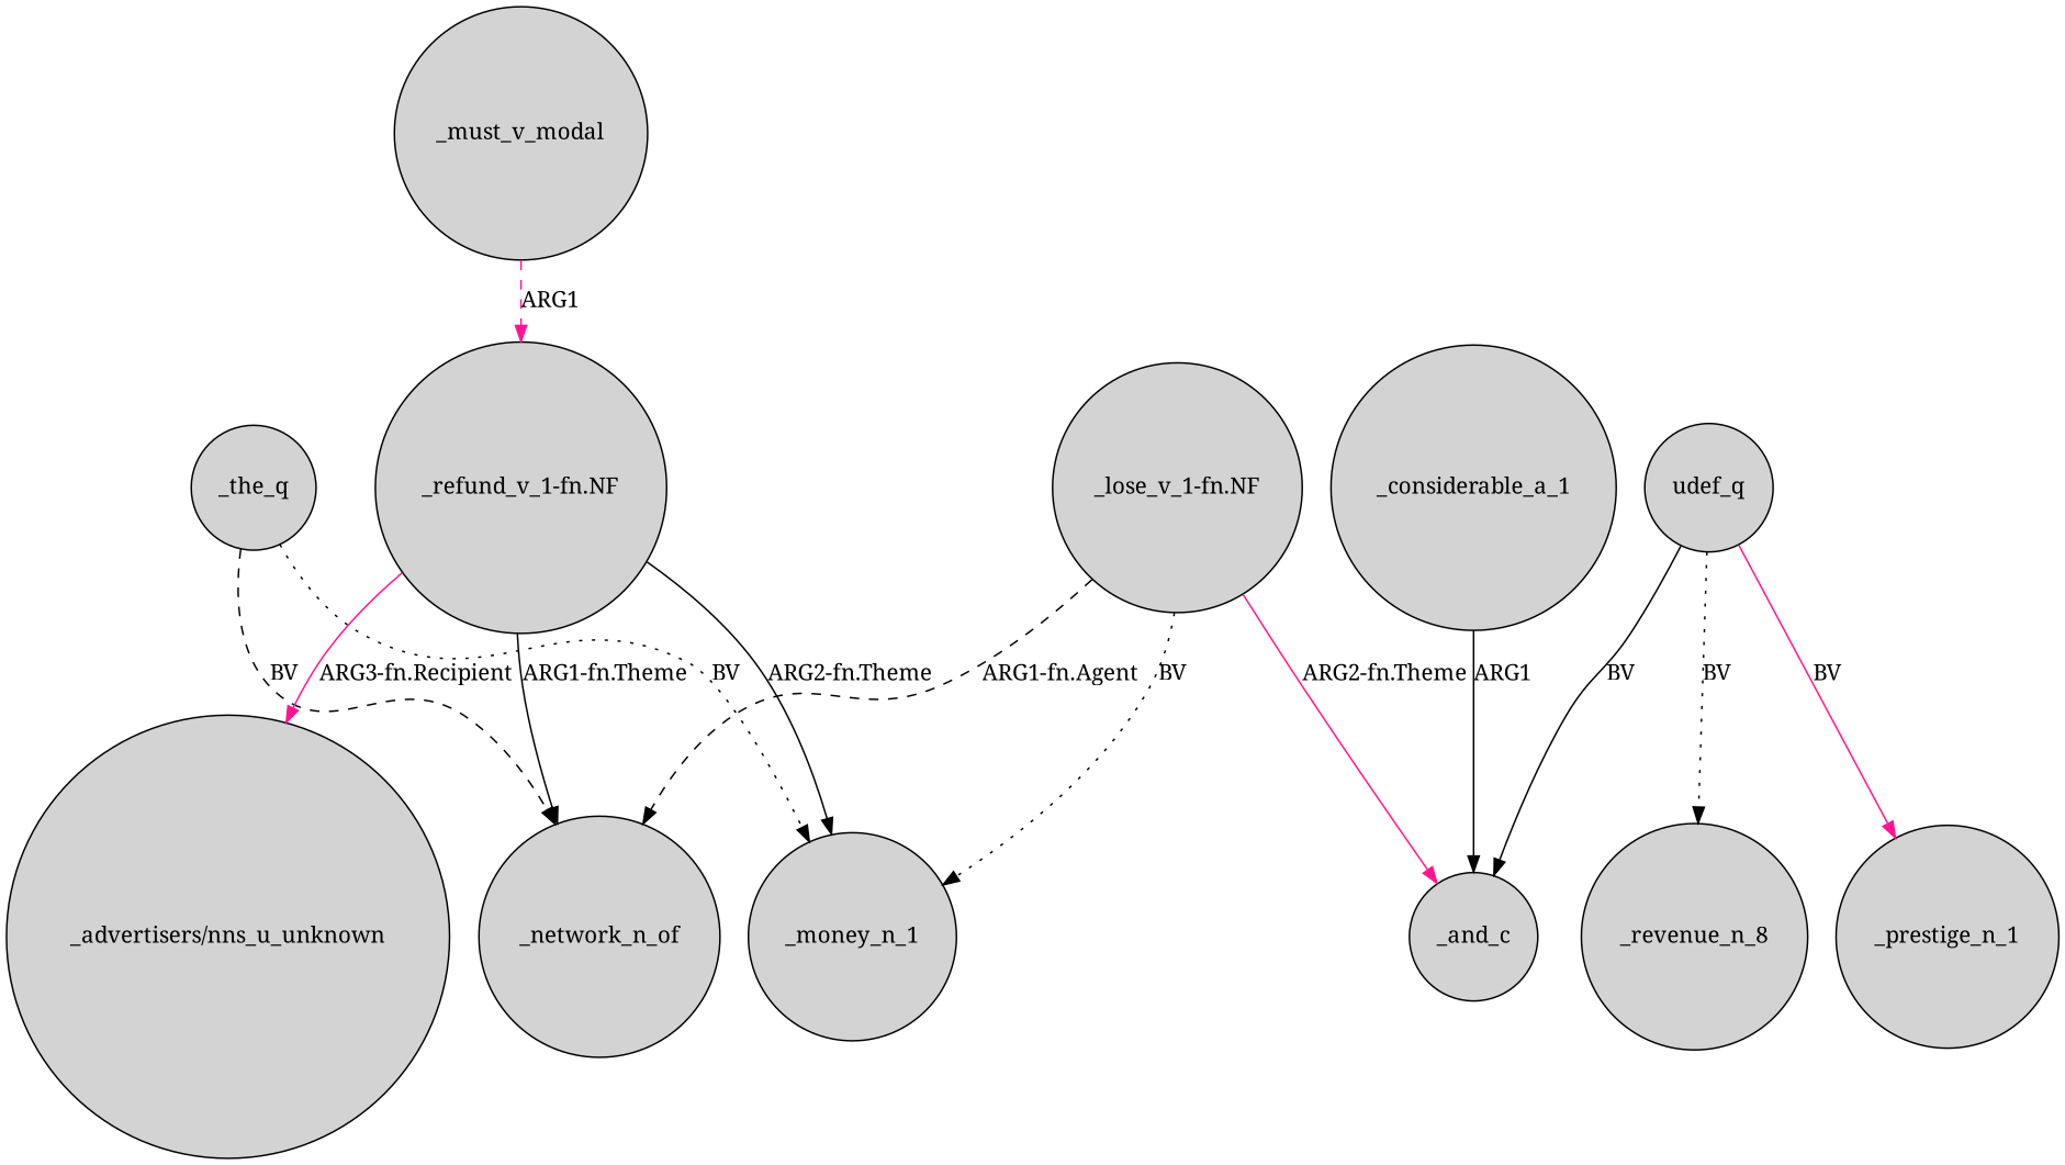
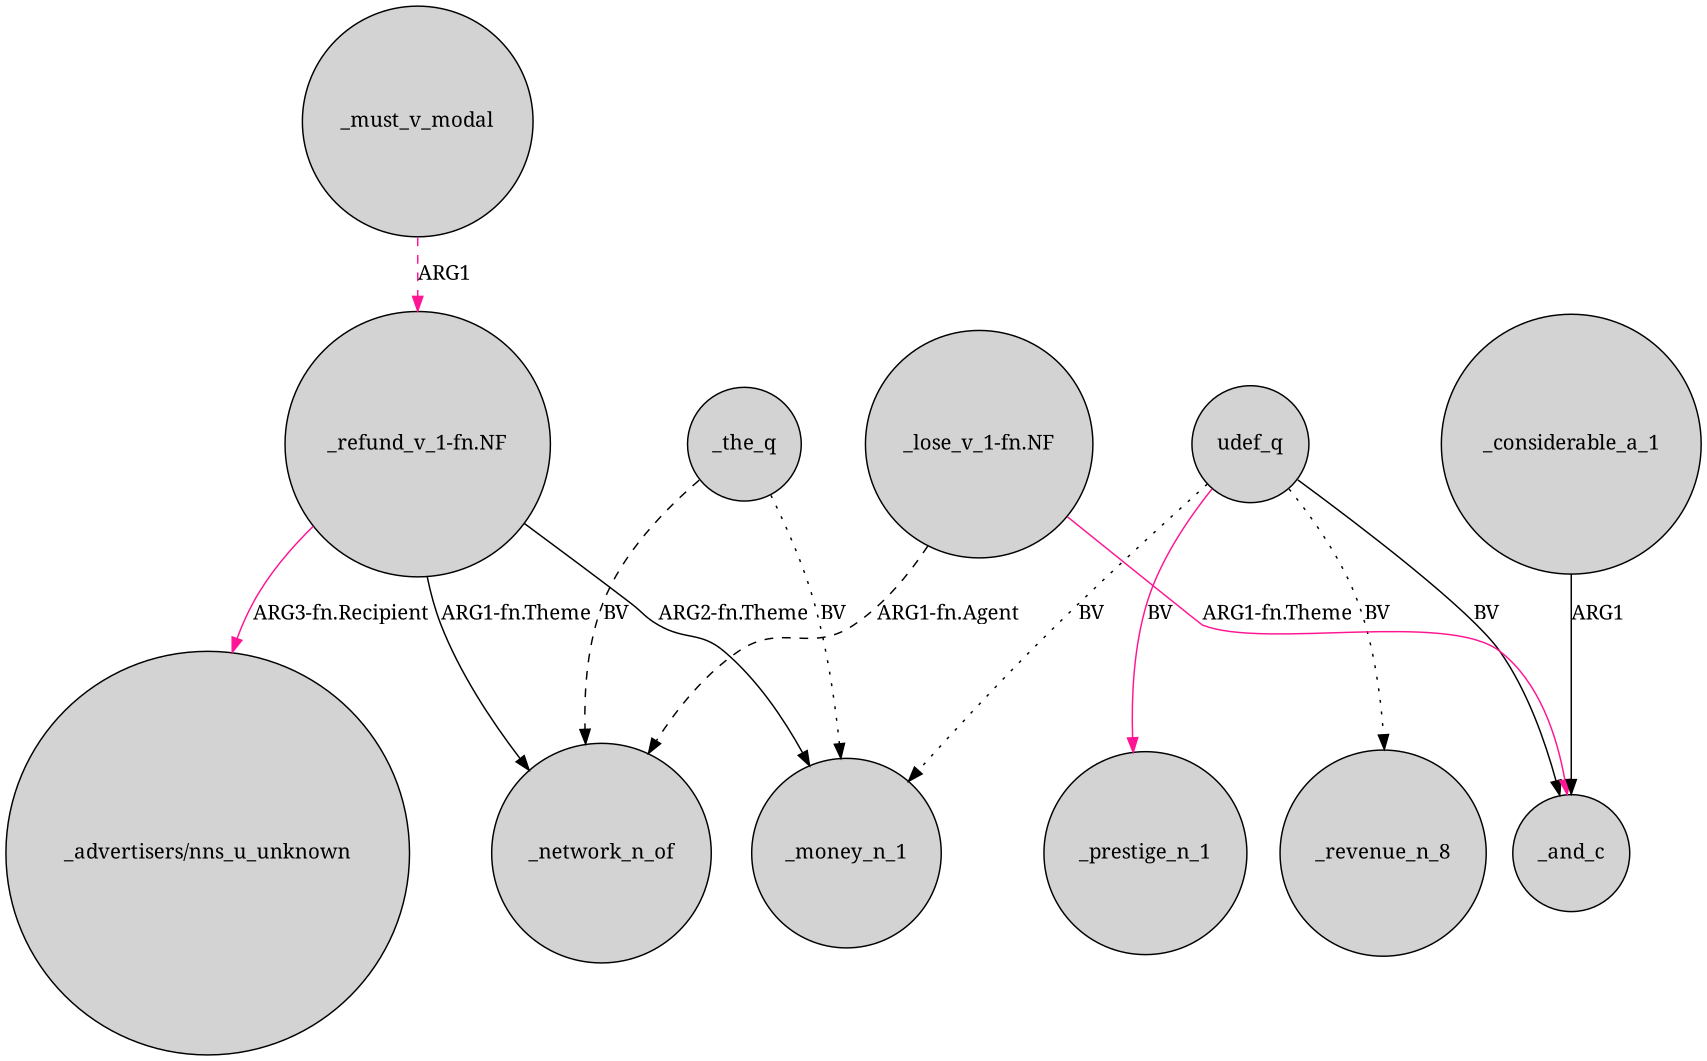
  digraph {
    fontname="Noto Serif"
    node [fontname="Noto Serif" shape=circle style=filled]
    edge [color=black fontname="Noto Serif" style=solid]
    _the_q
    _network_n_of
    _money_n_1
    n4 [label=_revenue_n_8]
    udef_q
    _and_c
    _prestige_n_1
    "_refund_v_1-fn.NF"
    "_advertisers/nns_u_unknown"
    "_lose_v_1-fn.NF"
    _must_v_modal
    _considerable_a_1
    _the_q -> _network_n_of [label=BV style=dashed]
    _the_q -> _money_n_1 [label=BV style=dotted]
-   "_lose_v_1-fn.NF" -> _money_n_1 [label=BV style=dotted]
+   udef_q -> _money_n_1 [label=BV style=dotted]
    udef_q -> n4 [label=BV style=dotted]
    udef_q -> _and_c [label=BV]
    udef_q -> _prestige_n_1 [color=deeppink label=BV]
    "_refund_v_1-fn.NF" -> _network_n_of [label="ARG1-fn.Theme"]
    "_refund_v_1-fn.NF" -> _money_n_1 [label="ARG2-fn.Theme"]
    "_refund_v_1-fn.NF" -> "_advertisers/nns_u_unknown" [color=deeppink label="ARG3-fn.Recipient"]
    "_lose_v_1-fn.NF" -> _network_n_of [label="ARG1-fn.Agent" style=dashed]
-   "_lose_v_1-fn.NF" -> _and_c [color=deeppink label="ARG2-fn.Theme"]
+   "_lose_v_1-fn.NF" -> _and_c [color=deeppink label="ARG1-fn.Theme"]
    _must_v_modal -> "_refund_v_1-fn.NF" [color=deeppink label=ARG1 style=dashed]
    _considerable_a_1 -> _and_c [label=ARG1]
  }
